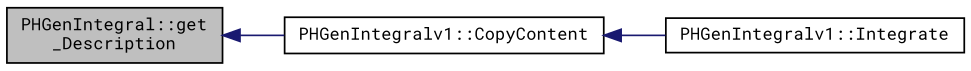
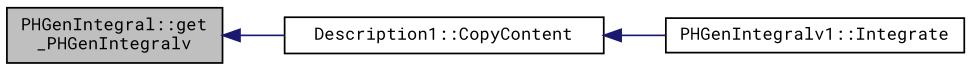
  digraph {
    fontname="Roboto Mono"
    rankdir=LR
    node [color=black fontname="Roboto Mono" fontsize=10 shape=record]
    edge [color=midnightblue dir=back fontname="Roboto Mono" fontsize=10 labelfontname=FreeSans labelfontsize=10 style=solid]
-   n1 [fillcolor=grey75 fontcolor=black height=0.2 label="PHGenIntegral::get\l_Description" style=filled width=0.4]
-   n2 [height=0.2 label="PHGenIntegralv1::CopyContent" width=0.4]
+   n1 [fillcolor=grey75 fontcolor=black height=0.2 label="PHGenIntegral::get\l_PHGenIntegralv" style=filled width=0.4]
+   n2 [height=0.2 label="Description1::CopyContent" width=0.4]
    n3 [height=0.2 label="PHGenIntegralv1::Integrate" width=0.4]
    n1 -> n2
    n2 -> n3
  }
